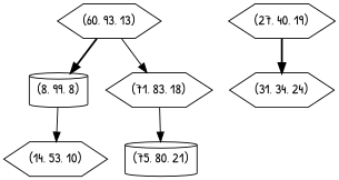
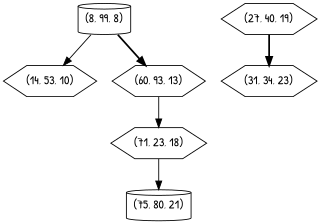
  digraph {
    fontname="Patrick Hand"
    node [fontname="Patrick Hand" shape=hexagon]
    edge [fontname="Patrick Hand" style=solid]
    "(8, 99, 8)" [shape=cylinder]
    "(14, 53, 10)"
    "(60, 93, 13)"
-   "(71, 83, 18)"
+   "(71, 83, 18)" [label="(71, 23, 18)"]
    "(27, 40, 19)"
-   "(31, 34, 23)" [label="(31, 34, 24)"]
+   "(31, 34, 23)"
    "(75, 80, 21)" [shape=cylinder]
    "(8, 99, 8)" -> "(14, 53, 10)"
-   "(60, 93, 13)" -> "(8, 99, 8)" [style=bold]
+   "(8, 99, 8)" -> "(60, 93, 13)" [style=bold]
    "(60, 93, 13)" -> "(71, 83, 18)"
    "(71, 83, 18)" -> "(75, 80, 21)"
    "(27, 40, 19)" -> "(31, 34, 23)" [style=bold]
  }
